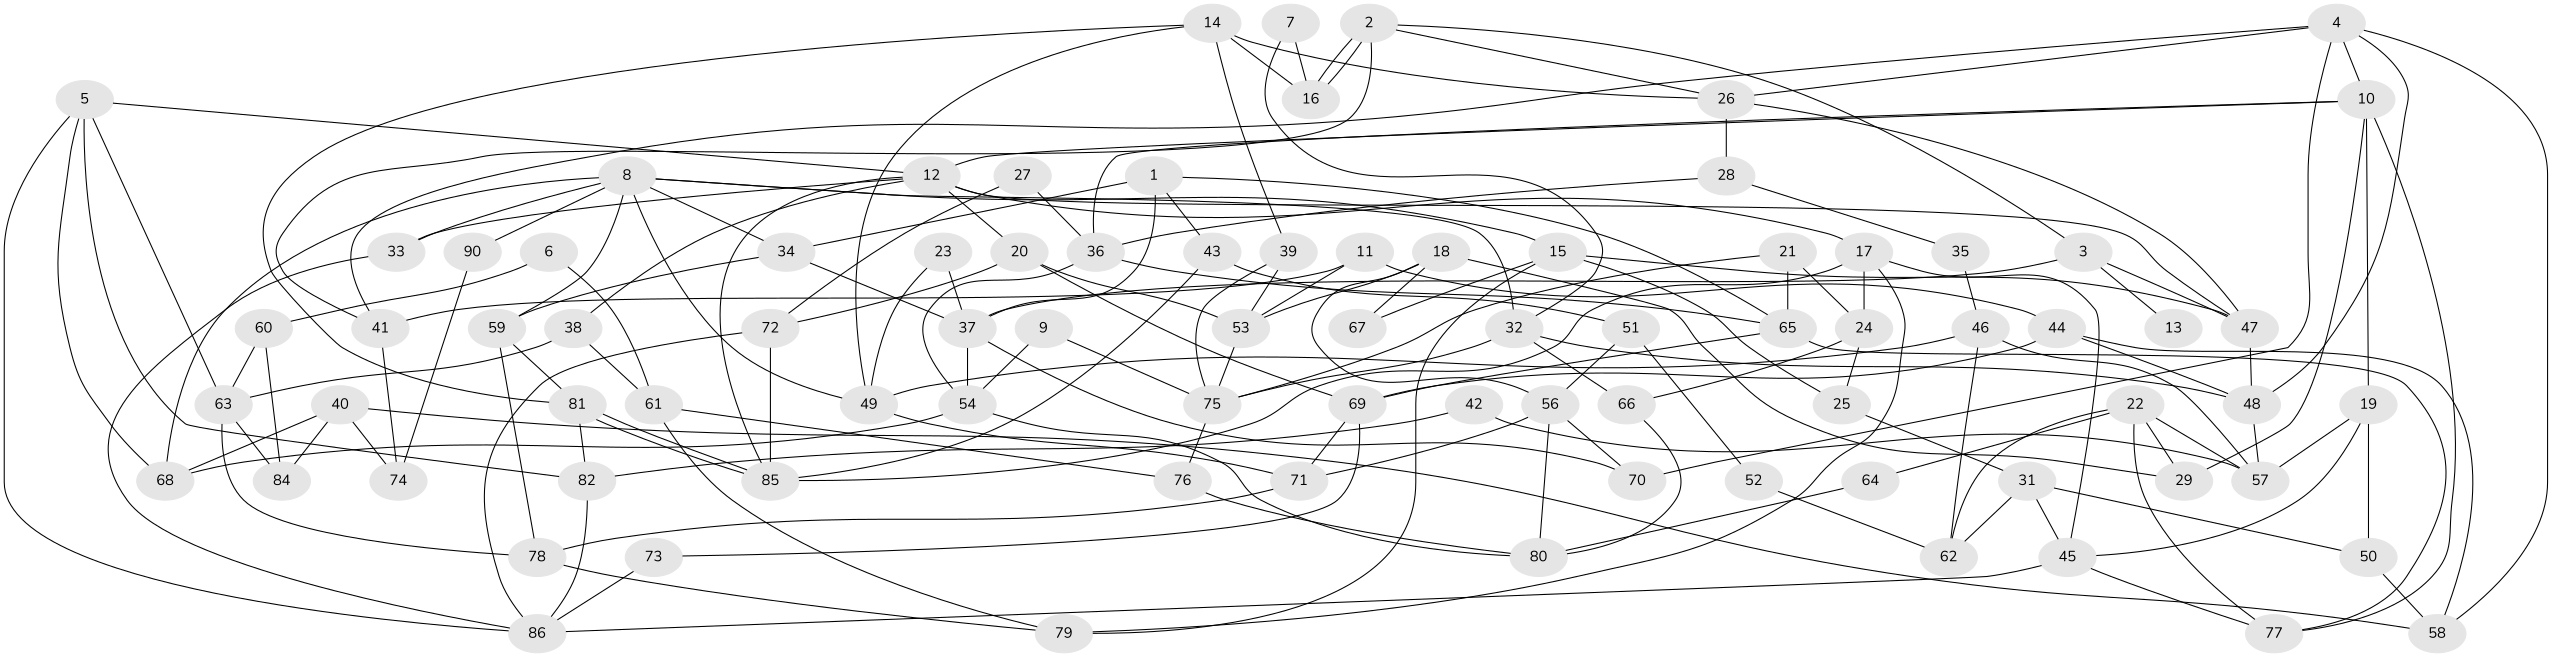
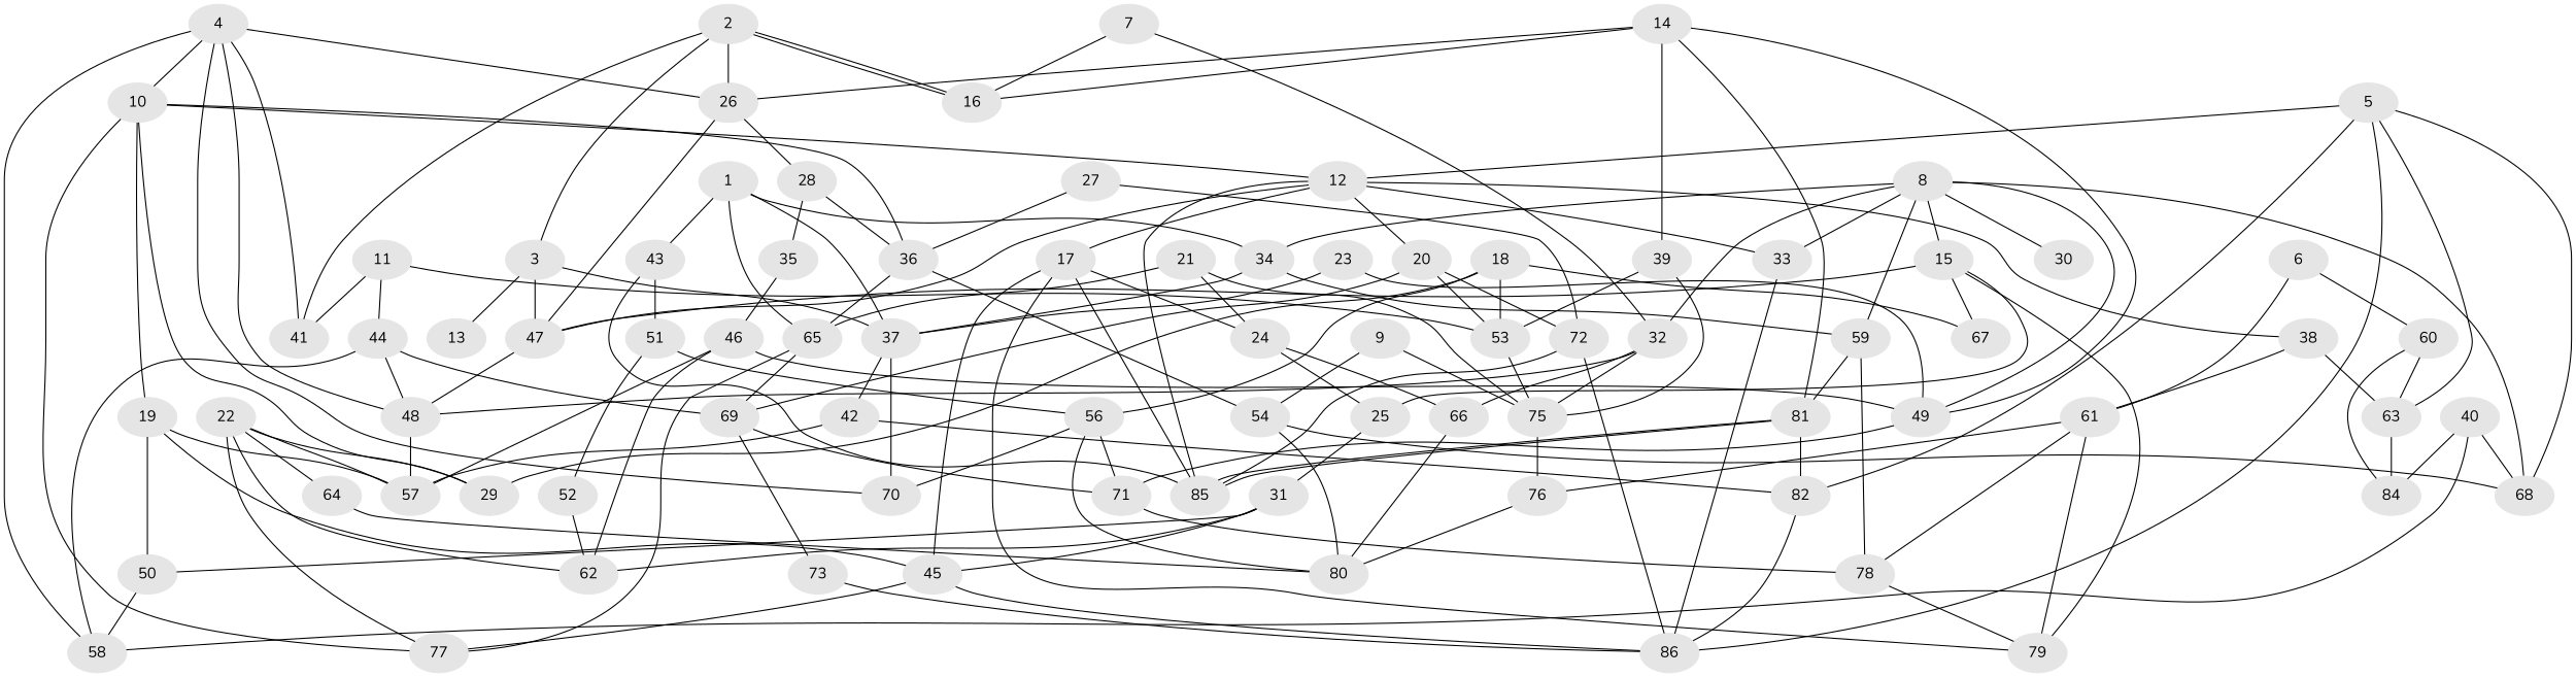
  graph {
    fontname=Nunito
    node [color=gray90 fontname=Nunito style=filled]
    edge [fontname=Nunito]
    1
    34
    37
    43
    65
    59
    70
    54
    85
    51
    77
    69
    2
    3
    16
    26
    41
    13
    47
    28
-   74
    48
    4
    10
    58
    12
    19
    29
    36
    57
    5
    63
    68
    82
    n35 [label=86]
    33
    17
    20
    38
    84
    6
    60
    61
    79
    78
    76
    7
    32
    75
    66
    8
    15
-   30 [label=90]
+   30
    49
    25
    67
    71
    81
    9
    80
    45
    50
    11
    44
    53
    24
    72
    14
    39
    31
    18
    56
    73
    21
    22
    62
    64
    23
    35
    27
    46
    40
    42
    52
    1 -- 34
    1 -- 37
    1 -- 43
    1 -- 65
    34 -- 37
    34 -- 59
    37 -- 70
-   37 -- 54
+   37 -- 42
    43 -- 85
    43 -- 51
    65 -- 77
    65 -- 69
    59 -- 78
    59 -- 81
    54 -- 68
    54 -- 80
    51 -- 56
    51 -- 52
    69 -- 71
    69 -- 73
    2 -- 3
    2 -- 16
    2 -- 16
    2 -- 26
    2 -- 41
    3 -- 37
    3 -- 13
    3 -- 47
    26 -- 47
    26 -- 28
-   41 -- 74
    47 -- 48
    28 -- 36
    28 -- 35
    48 -- 57
    4 -- 70
    4 -- 26
    4 -- 41
    4 -- 48
    4 -- 10
    4 -- 58
    10 -- 77
    10 -- 12
    10 -- 19
    10 -- 29
    10 -- 36
    12 -- 85
    12 -- 47
    12 -- 33
    12 -- 17
    12 -- 20
    12 -- 38
    19 -- 57
    19 -- 45
    19 -- 50
    36 -- 65
    36 -- 54
    5 -- 12
    5 -- 63
    5 -- 68
    5 -- 82
    5 -- n35
    63 -- 84
    82 -- n35
    33 -- n35
    17 -- 85
    17 -- 79
    17 -- 45
    17 -- 24
    20 -- 69
    20 -- 53
    20 -- 72
    38 -- 63
    38 -- 61
    6 -- 60
    6 -- 61
    60 -- 63
    60 -- 84
    61 -- 79
-   63 -- 78
+   61 -- 78
    61 -- 76
    78 -- 79
    76 -- 80
    7 -- 16
    7 -- 32
    32 -- 48
    32 -- 75
    32 -- 66
    75 -- 76
    66 -- 80
    8 -- 34
    8 -- 59
    8 -- 68
    8 -- 33
    8 -- 32
    8 -- 15
    8 -- 30
    8 -- 49
    15 -- 47
    15 -- 79
    15 -- 25
    15 -- 67
-   30 -- 74
    49 -- 71
    25 -- 31
    71 -- 78
    81 -- 85
    81 -- 85
    81 -- 82
    9 -- 54
    9 -- 75
    45 -- 77
    45 -- n35
    50 -- 58
    11 -- 41
    11 -- 44
    11 -- 53
    44 -- 69
    44 -- 48
    44 -- 58
    53 -- 75
    24 -- 66
    24 -- 25
    72 -- 85
    72 -- n35
    14 -- 16
    14 -- 26
    14 -- 49
    14 -- 81
    14 -- 39
    39 -- 75
    39 -- 53
    31 -- 45
    31 -- 50
    31 -- 62
    18 -- 29
    18 -- 67
    18 -- 53
    18 -- 56
    56 -- 70
    56 -- 71
    56 -- 80
    73 -- n35
    21 -- 65
    21 -- 75
    21 -- 24
    22 -- 77
    22 -- 29
    22 -- 57
    22 -- 62
    22 -- 64
    64 -- 80
    23 -- 37
    23 -- 49
    35 -- 46
    27 -- 36
    27 -- 72
    46 -- 57
    46 -- 49
    46 -- 62
-   40 -- 74
    40 -- 58
    40 -- 68
    40 -- 84
    42 -- 57
    42 -- 82
    52 -- 62
  }
